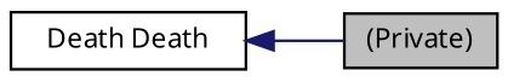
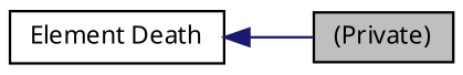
  digraph {
    rankdir=LR
    node [color=black fontname="FreeSans.ttf" fontsize=10 shape=record style=filled]
    n1 [fillcolor=grey75 fontcolor=black height=0.2 label="(Private)" width=0.4]
-   n2 [fillcolor=white height=0.2 label="Death Death" width=0.4]
+   n2 [fillcolor=white height=0.2 label="Element Death" width=0.4]
    n2 -> n1 [color=midnightblue dir=back fontname="FreeSans.ttf" fontsize=8 labelfontname="FreeSans.ttf" labelfontsize=8 shape=plaintext style=solid]
  }
